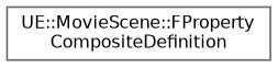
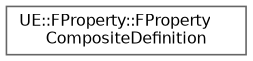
  digraph {
    rankdir=LR
-   n1 [color=grey40 fillcolor=white fontname=Helvetica fontsize=10 height=0.2 label="UE::MovieScene::FProperty\lCompositeDefinition" shape=box style=filled width=0.4]
+   n1 [color=grey40 fillcolor=white fontname=Helvetica fontsize=10 height=0.2 label="UE::FProperty::FProperty\lCompositeDefinition" shape=box style=filled width=0.4]
  }
